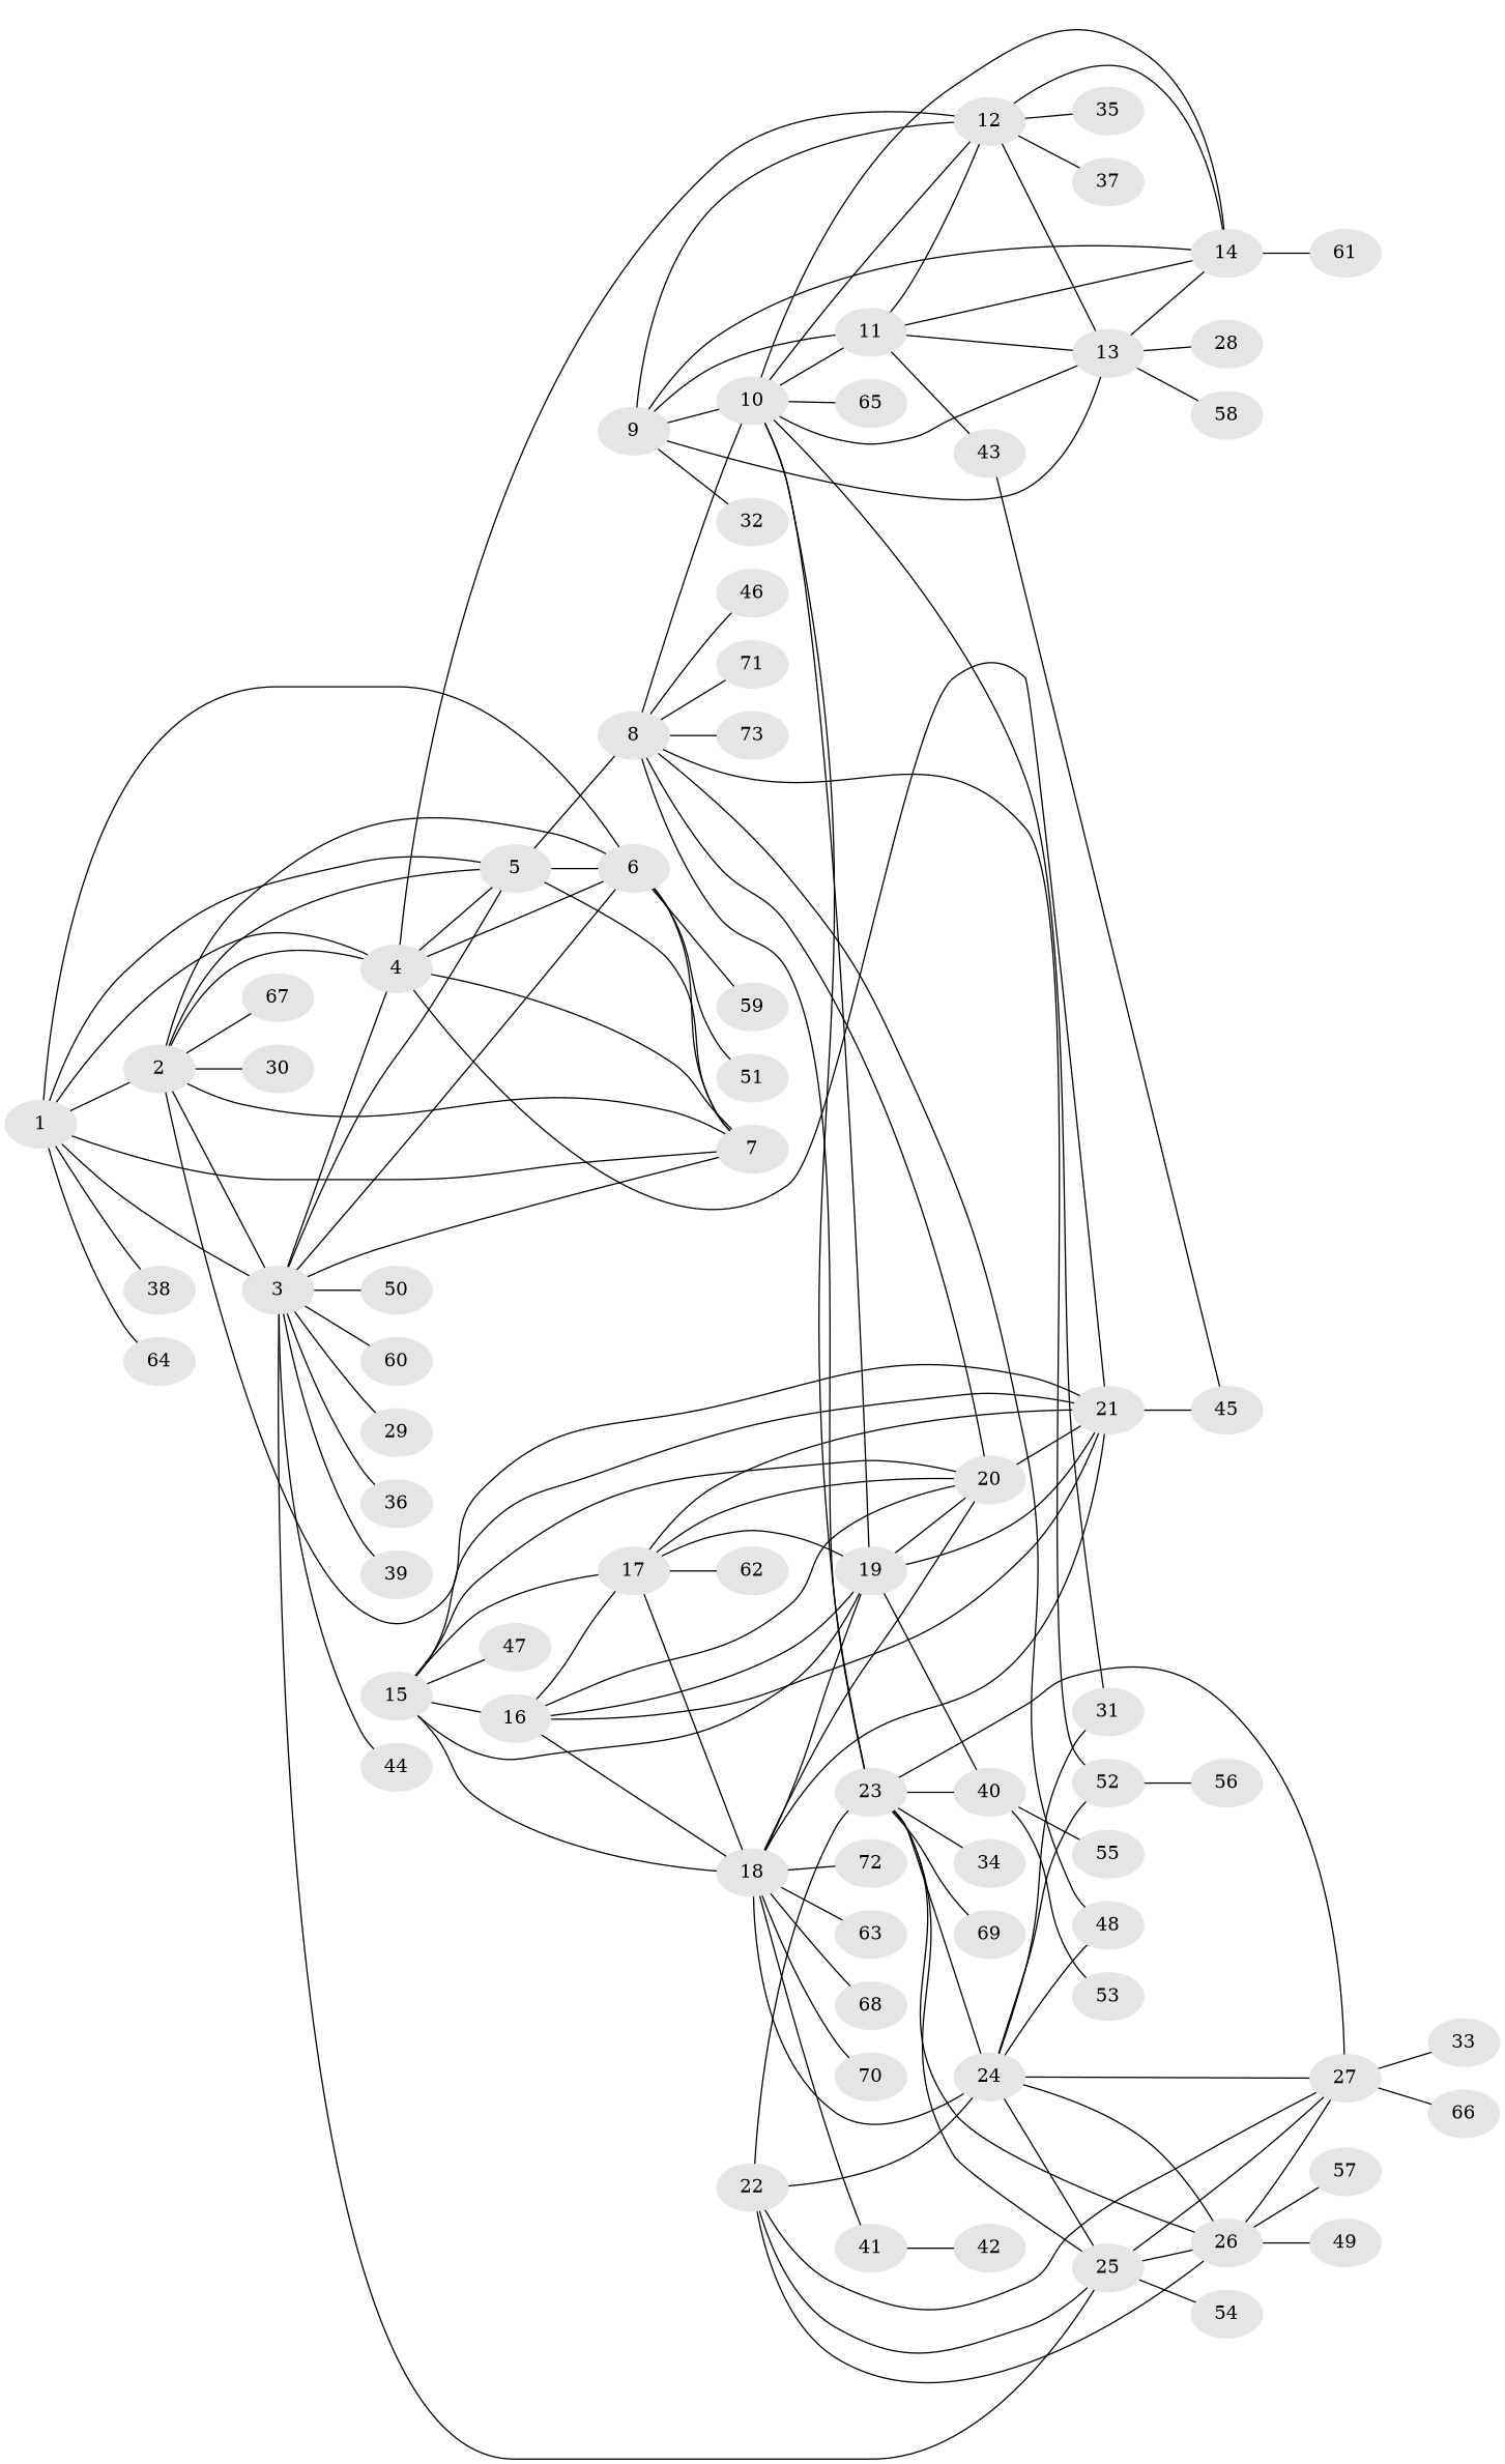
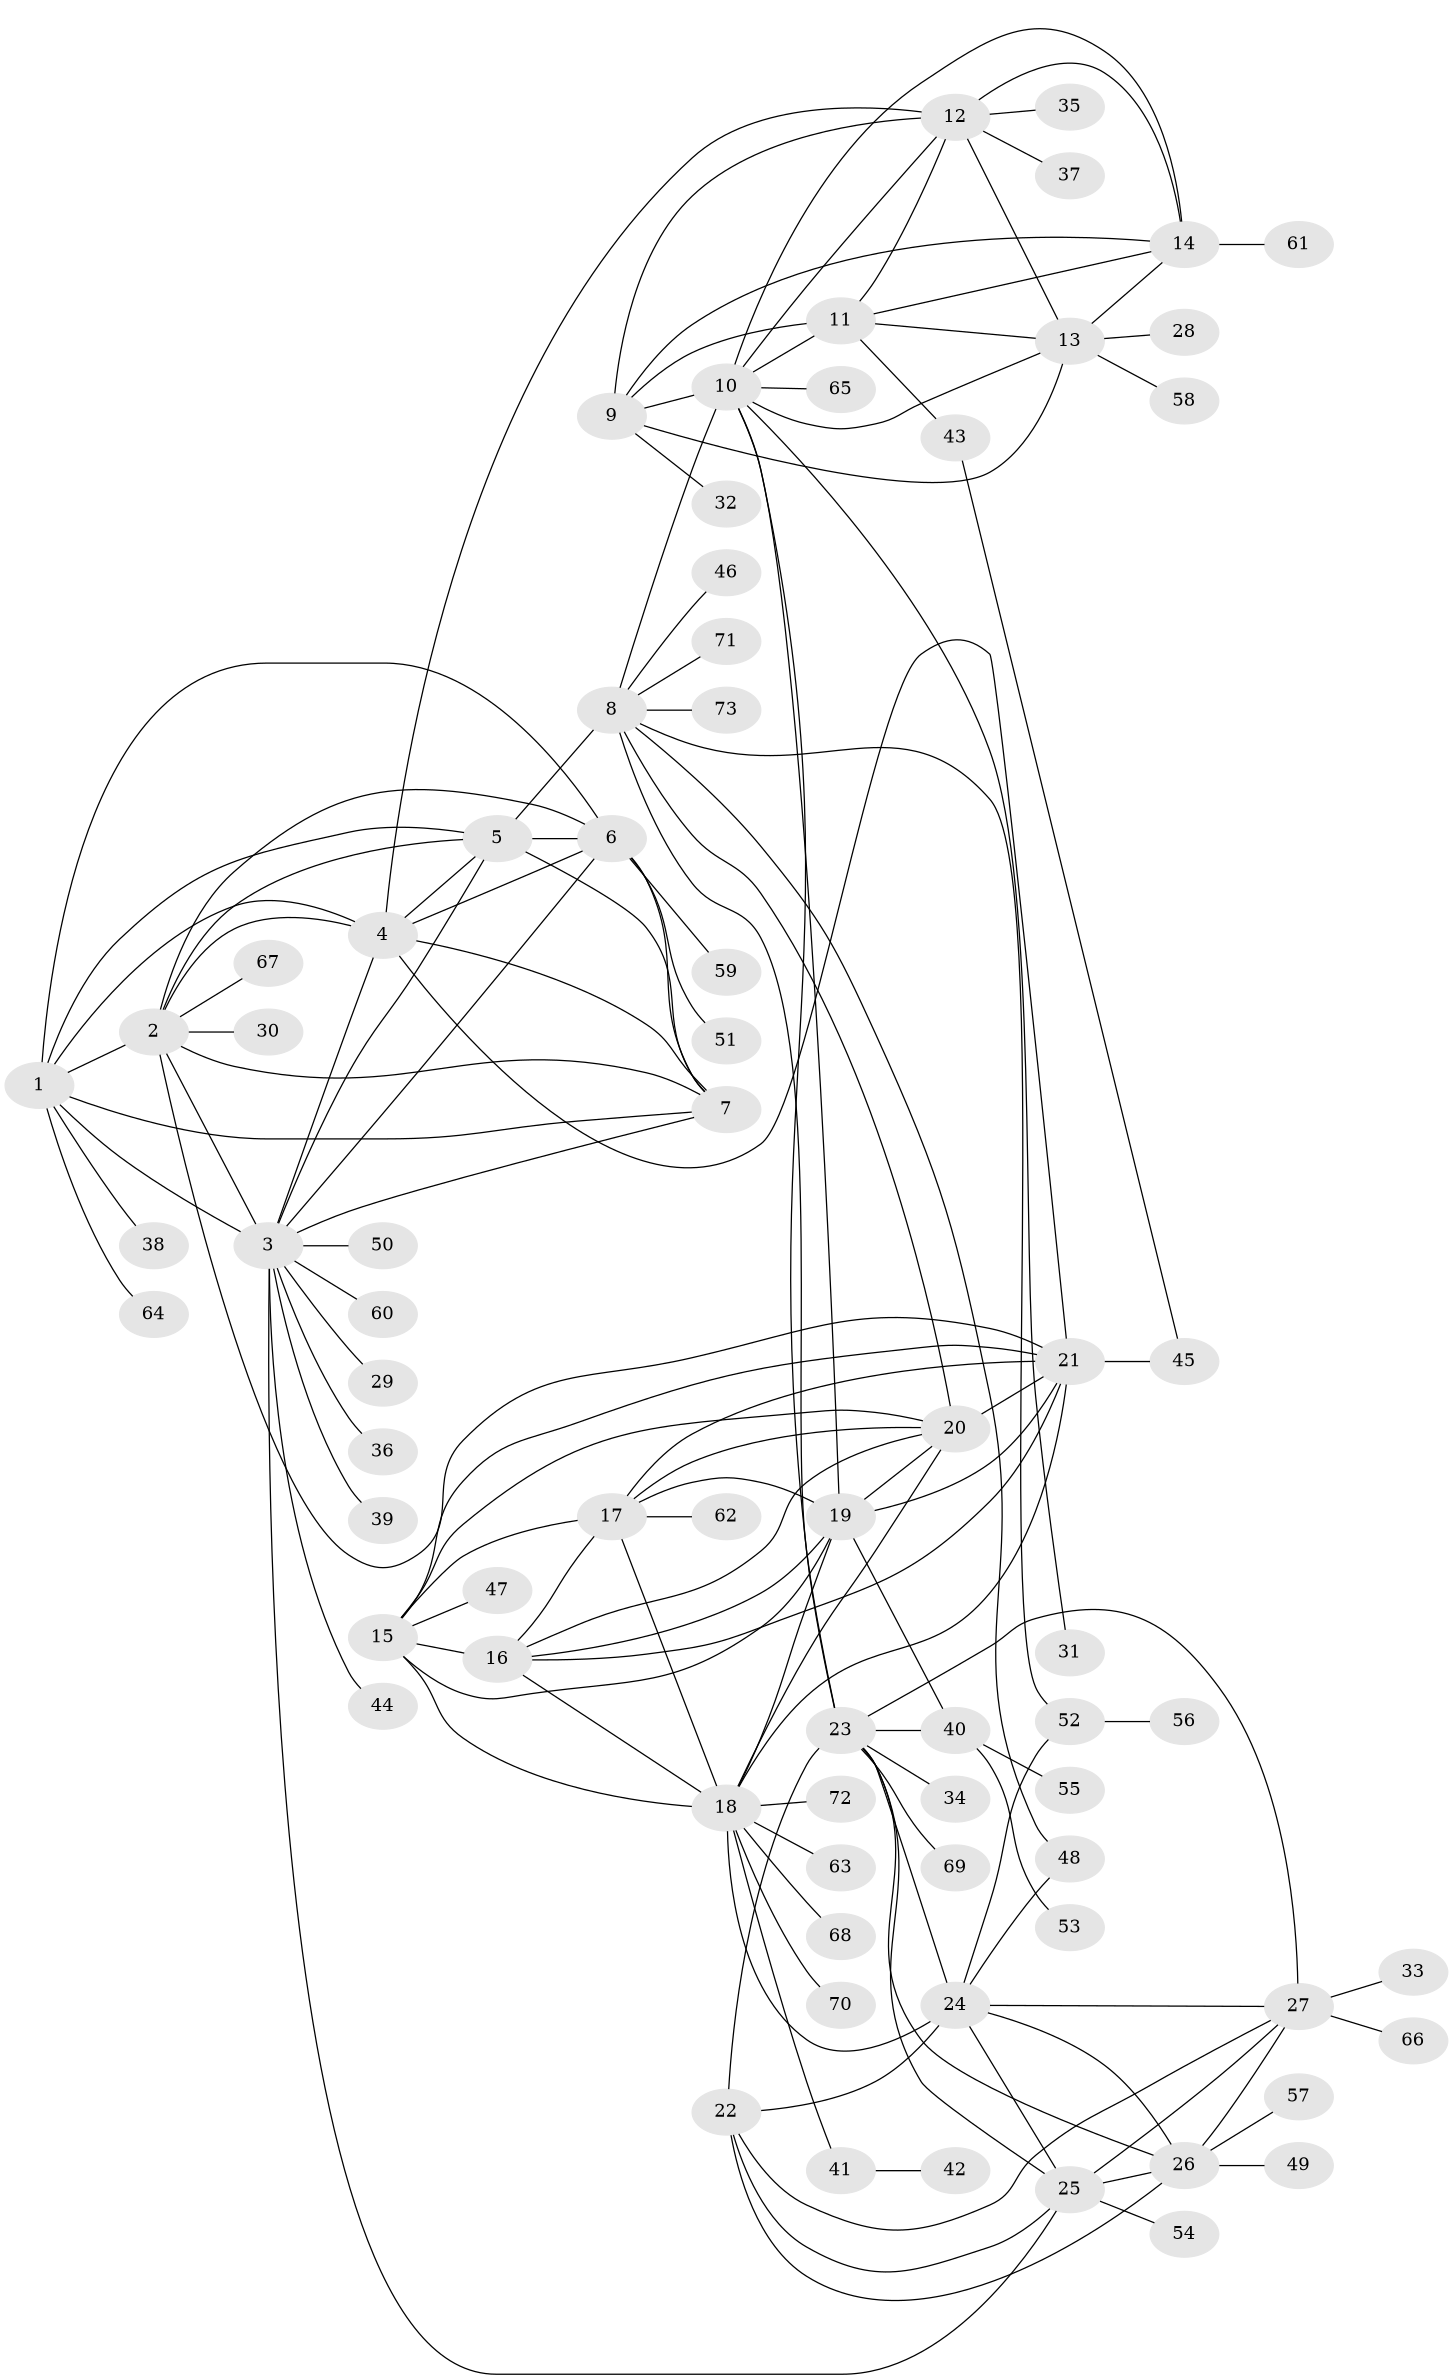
  graph {
    rankdir=LR
    node [color=gray90 style=filled]
    edge [weight=1.0]
    1
    2
    3
    4
    5
    6
    7
    38
    64
    21
    30
    67
    25
    29
    36
    39
    44
    50
    60
    12
    8
    51
    59
    45
    26
    27
    54
    10
    20
    23
    46
    48
    52
    71
    73
    13
    14
    35
    37
    11
    19
    31
    65
    24
    40
    34
    69
    56
    9
    32
    43
    58
    28
    61
    15
    16
    17
    18
    47
    62
    41
    63
    68
    70
    72
    42
    53
    55
    22
    49
    57
    33
    66
    1 -- 2
    1 -- 3
    1 -- 4
    1 -- 5
    1 -- 6
    1 -- 7
    1 -- 38
    1 -- 64
    2 -- 3
    2 -- 4
    2 -- 5
    2 -- 6
    2 -- 7
    2 -- 21
    2 -- 30
    2 -- 67
    3 -- 4
    3 -- 5
    3 -- 6
    3 -- 7
    3 -- 25
    3 -- 29
    3 -- 36
    3 -- 39
    3 -- 44
    3 -- 50
    3 -- 60
    4 -- 5
    4 -- 6
    4 -- 7 [weight=6.0]
    4 -- 21
    4 -- 12
    5 -- 6
    5 -- 7
    5 -- 8
    6 -- 7
    6 -- 51 [weight=3.0]
    6 -- 59
    21 -- 45 [weight=3.0]
    25 -- 26
    25 -- 27
    25 -- 54
    12 -- 13 [weight=2.0]
    12 -- 14
    12 -- 35 [weight=3.0]
    12 -- 37
    8 -- 10
    8 -- 20
    8 -- 23
    8 -- 46 [weight=5.0]
    8 -- 48 [weight=3.0]
    8 -- 52
    8 -- 71
    8 -- 73
    26 -- 27
    26 -- 49 [weight=2.0]
    26 -- 57
    27 -- 33
    27 -- 66
    10 -- 12
    10 -- 23
    10 -- 13 [weight=2.0]
    10 -- 14
    10 -- 11
    10 -- 19
    10 -- 31
    10 -- 65
    20 -- 21
    23 -- 25
    23 -- 26
    23 -- 27
    23 -- 24 [weight=2.0]
    23 -- 40
    23 -- 34
    23 -- 69
    52 -- 56
    13 -- 14 [weight=2.0]
    13 -- 58
    13 -- 28
    14 -- 61 [weight=2.0]
    11 -- 12
    11 -- 13 [weight=4.0]
    11 -- 14
    11 -- 43
    19 -- 21
    19 -- 20
    19 -- 40
    24 -- 25 [weight=2.0]
    24 -- 26 [weight=2.0]
    24 -- 27 [weight=2.0]
    24 -- 48
    24 -- 52
-   24 -- 31
    40 -- 53
    40 -- 55
    9 -- 12
    9 -- 10
    9 -- 13 [weight=2.0]
    9 -- 14
    9 -- 11
    9 -- 32 [weight=2.0]
    43 -- 45
    15 -- 21
    15 -- 20
    15 -- 19
    15 -- 16
    15 -- 17
    15 -- 18
    15 -- 47 [weight=3.0]
    16 -- 21
    16 -- 20 [weight=2.0]
    16 -- 19
    16 -- 17
    16 -- 18
    17 -- 21
    17 -- 20
    17 -- 19
    17 -- 18
    17 -- 62 [weight=2.0]
    18 -- 21
    18 -- 20
    18 -- 19
    18 -- 24
    18 -- 41
    18 -- 63
    18 -- 68
    18 -- 70
    18 -- 72
    41 -- 42
    22 -- 25
    22 -- 26
    22 -- 27
    22 -- 23
    22 -- 24 [weight=3.0]
  }
